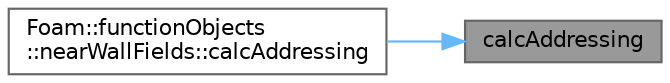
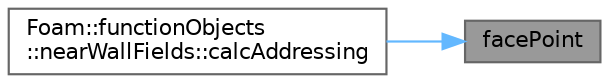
  digraph {
    rankdir=RL
    node [fontname=Helvetica fontsize=10 shape=box style=filled]
-   n1 [color=gray40 fillcolor=grey60 fontcolor=black height=0.2 label=calcAddressing width=0.4]
+   n1 [color=gray40 fillcolor=grey60 fontcolor=black height=0.2 label=facePoint width=0.4]
    n2 [color=grey40 fillcolor=white height=0.2 label="Foam::functionObjects\l::nearWallFields::calcAddressing" width=0.4]
    n1 -> n2 [color=steelblue1 dir=back fontname=Helvetica fontsize=10 labelfontname=Helvetica labelfontsize=10 style=solid]
  }
